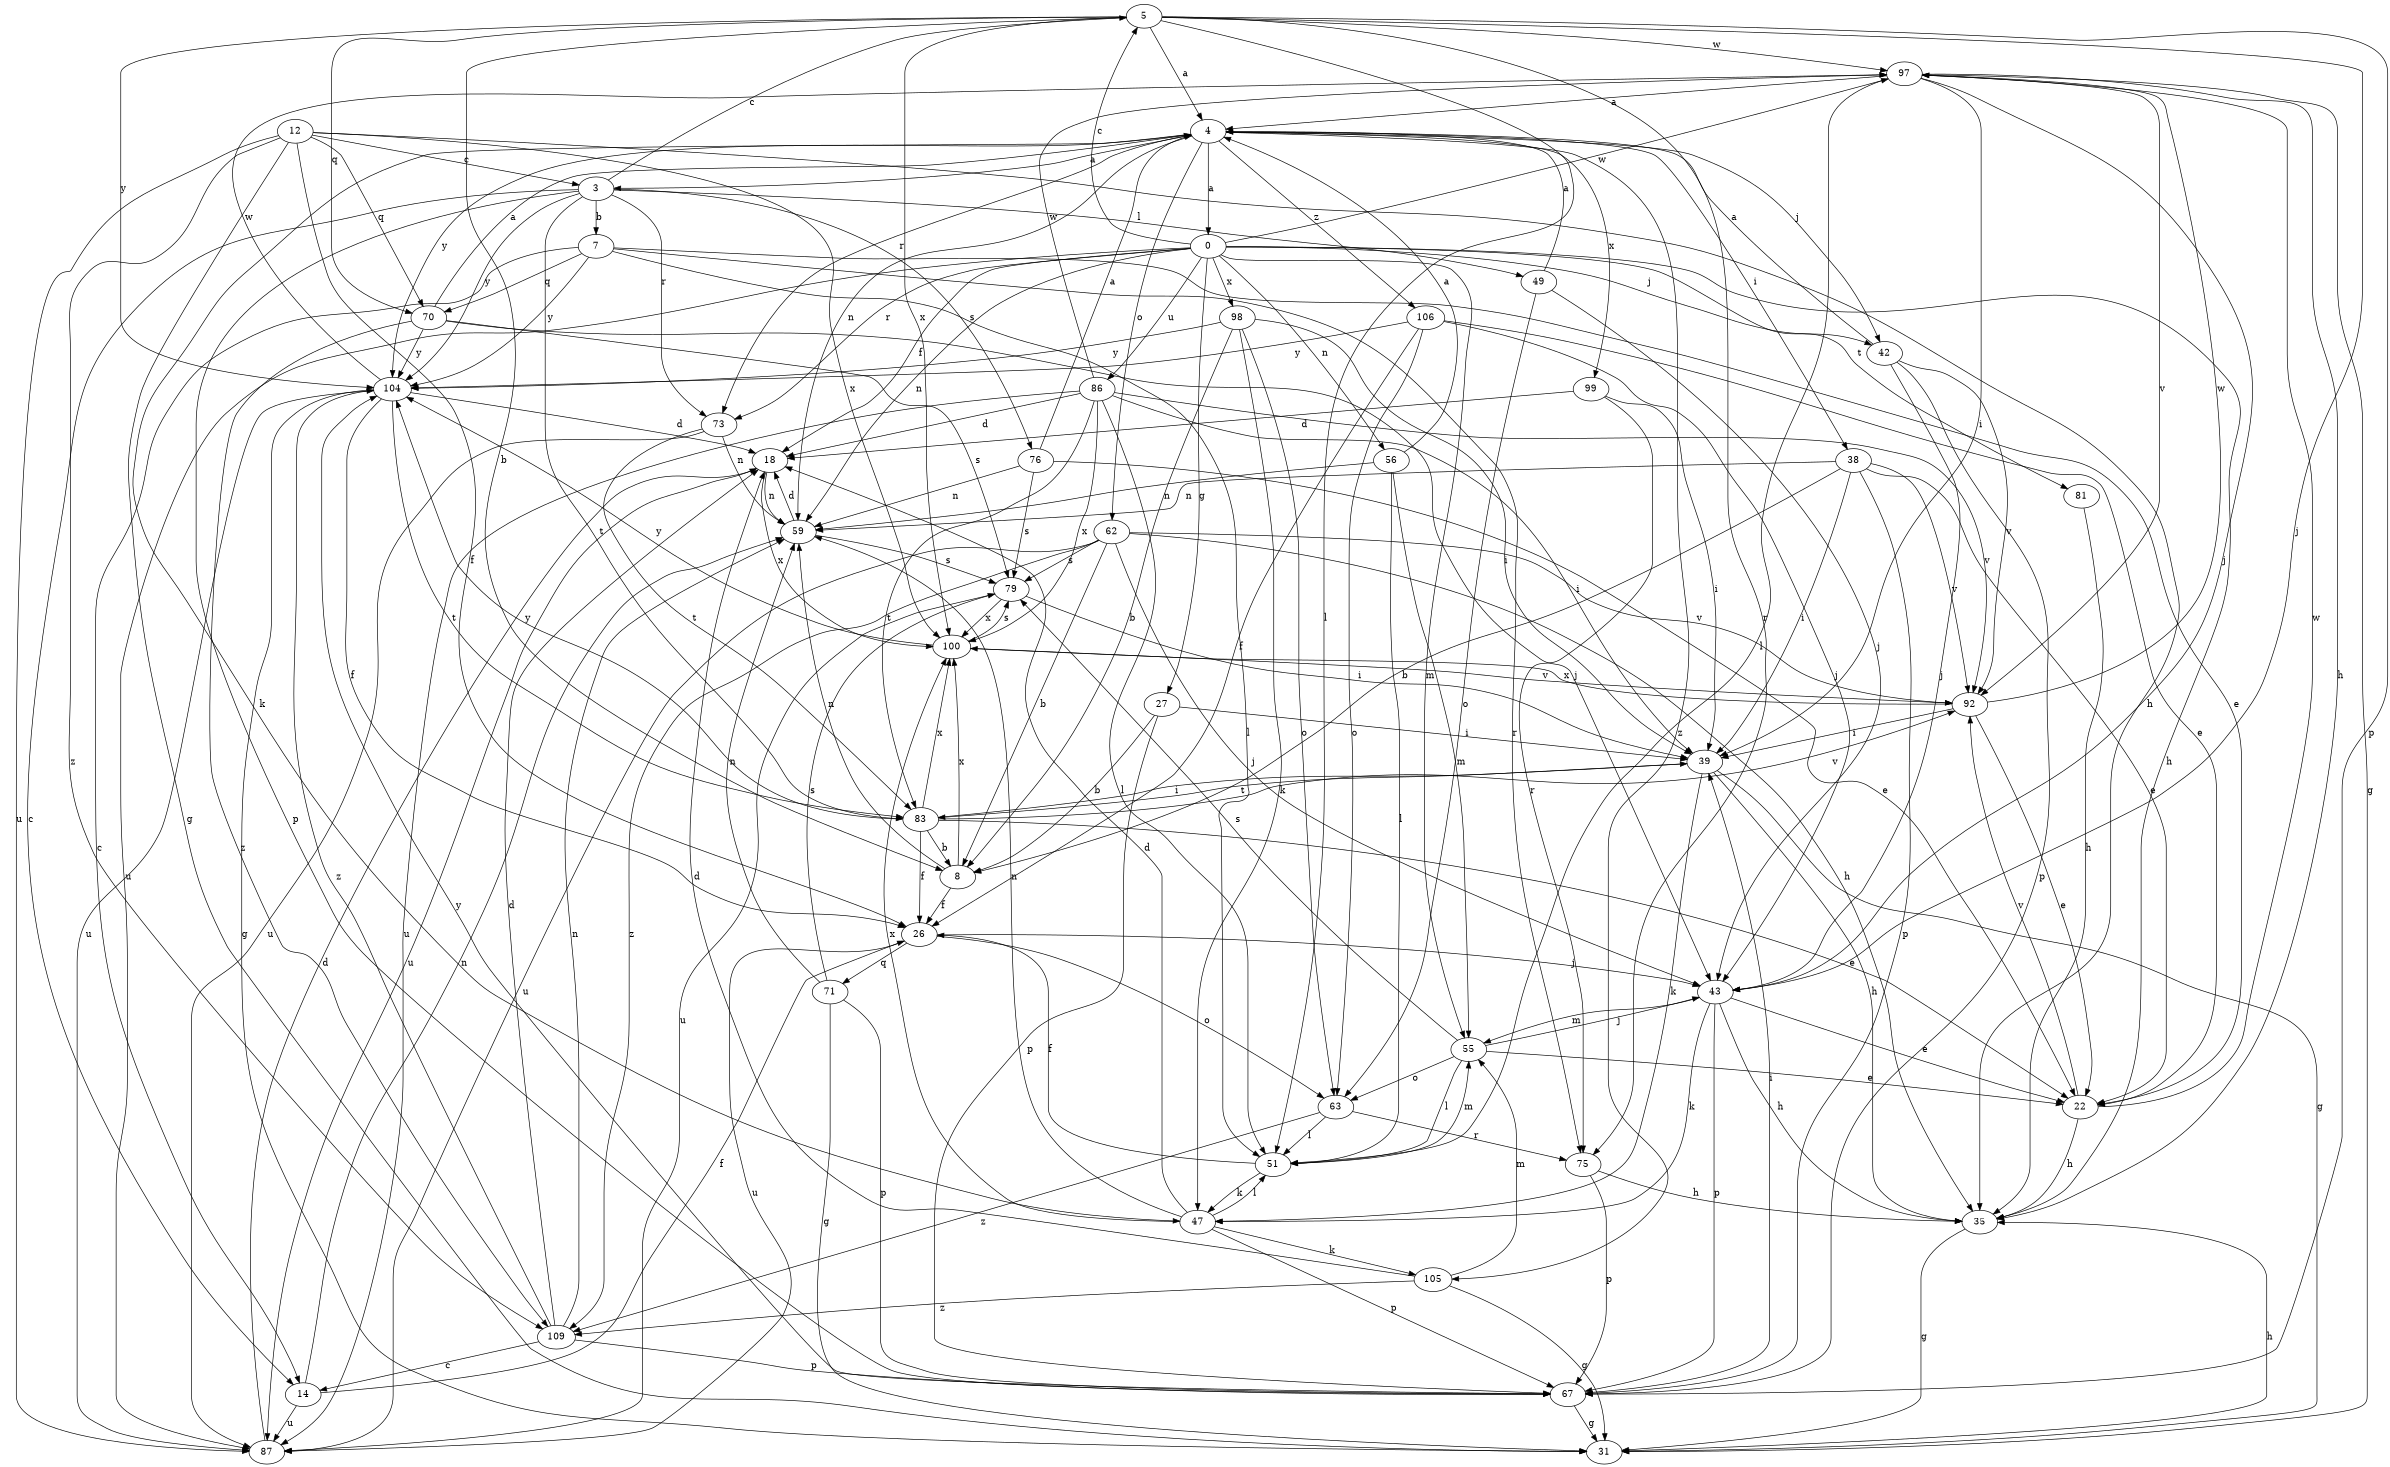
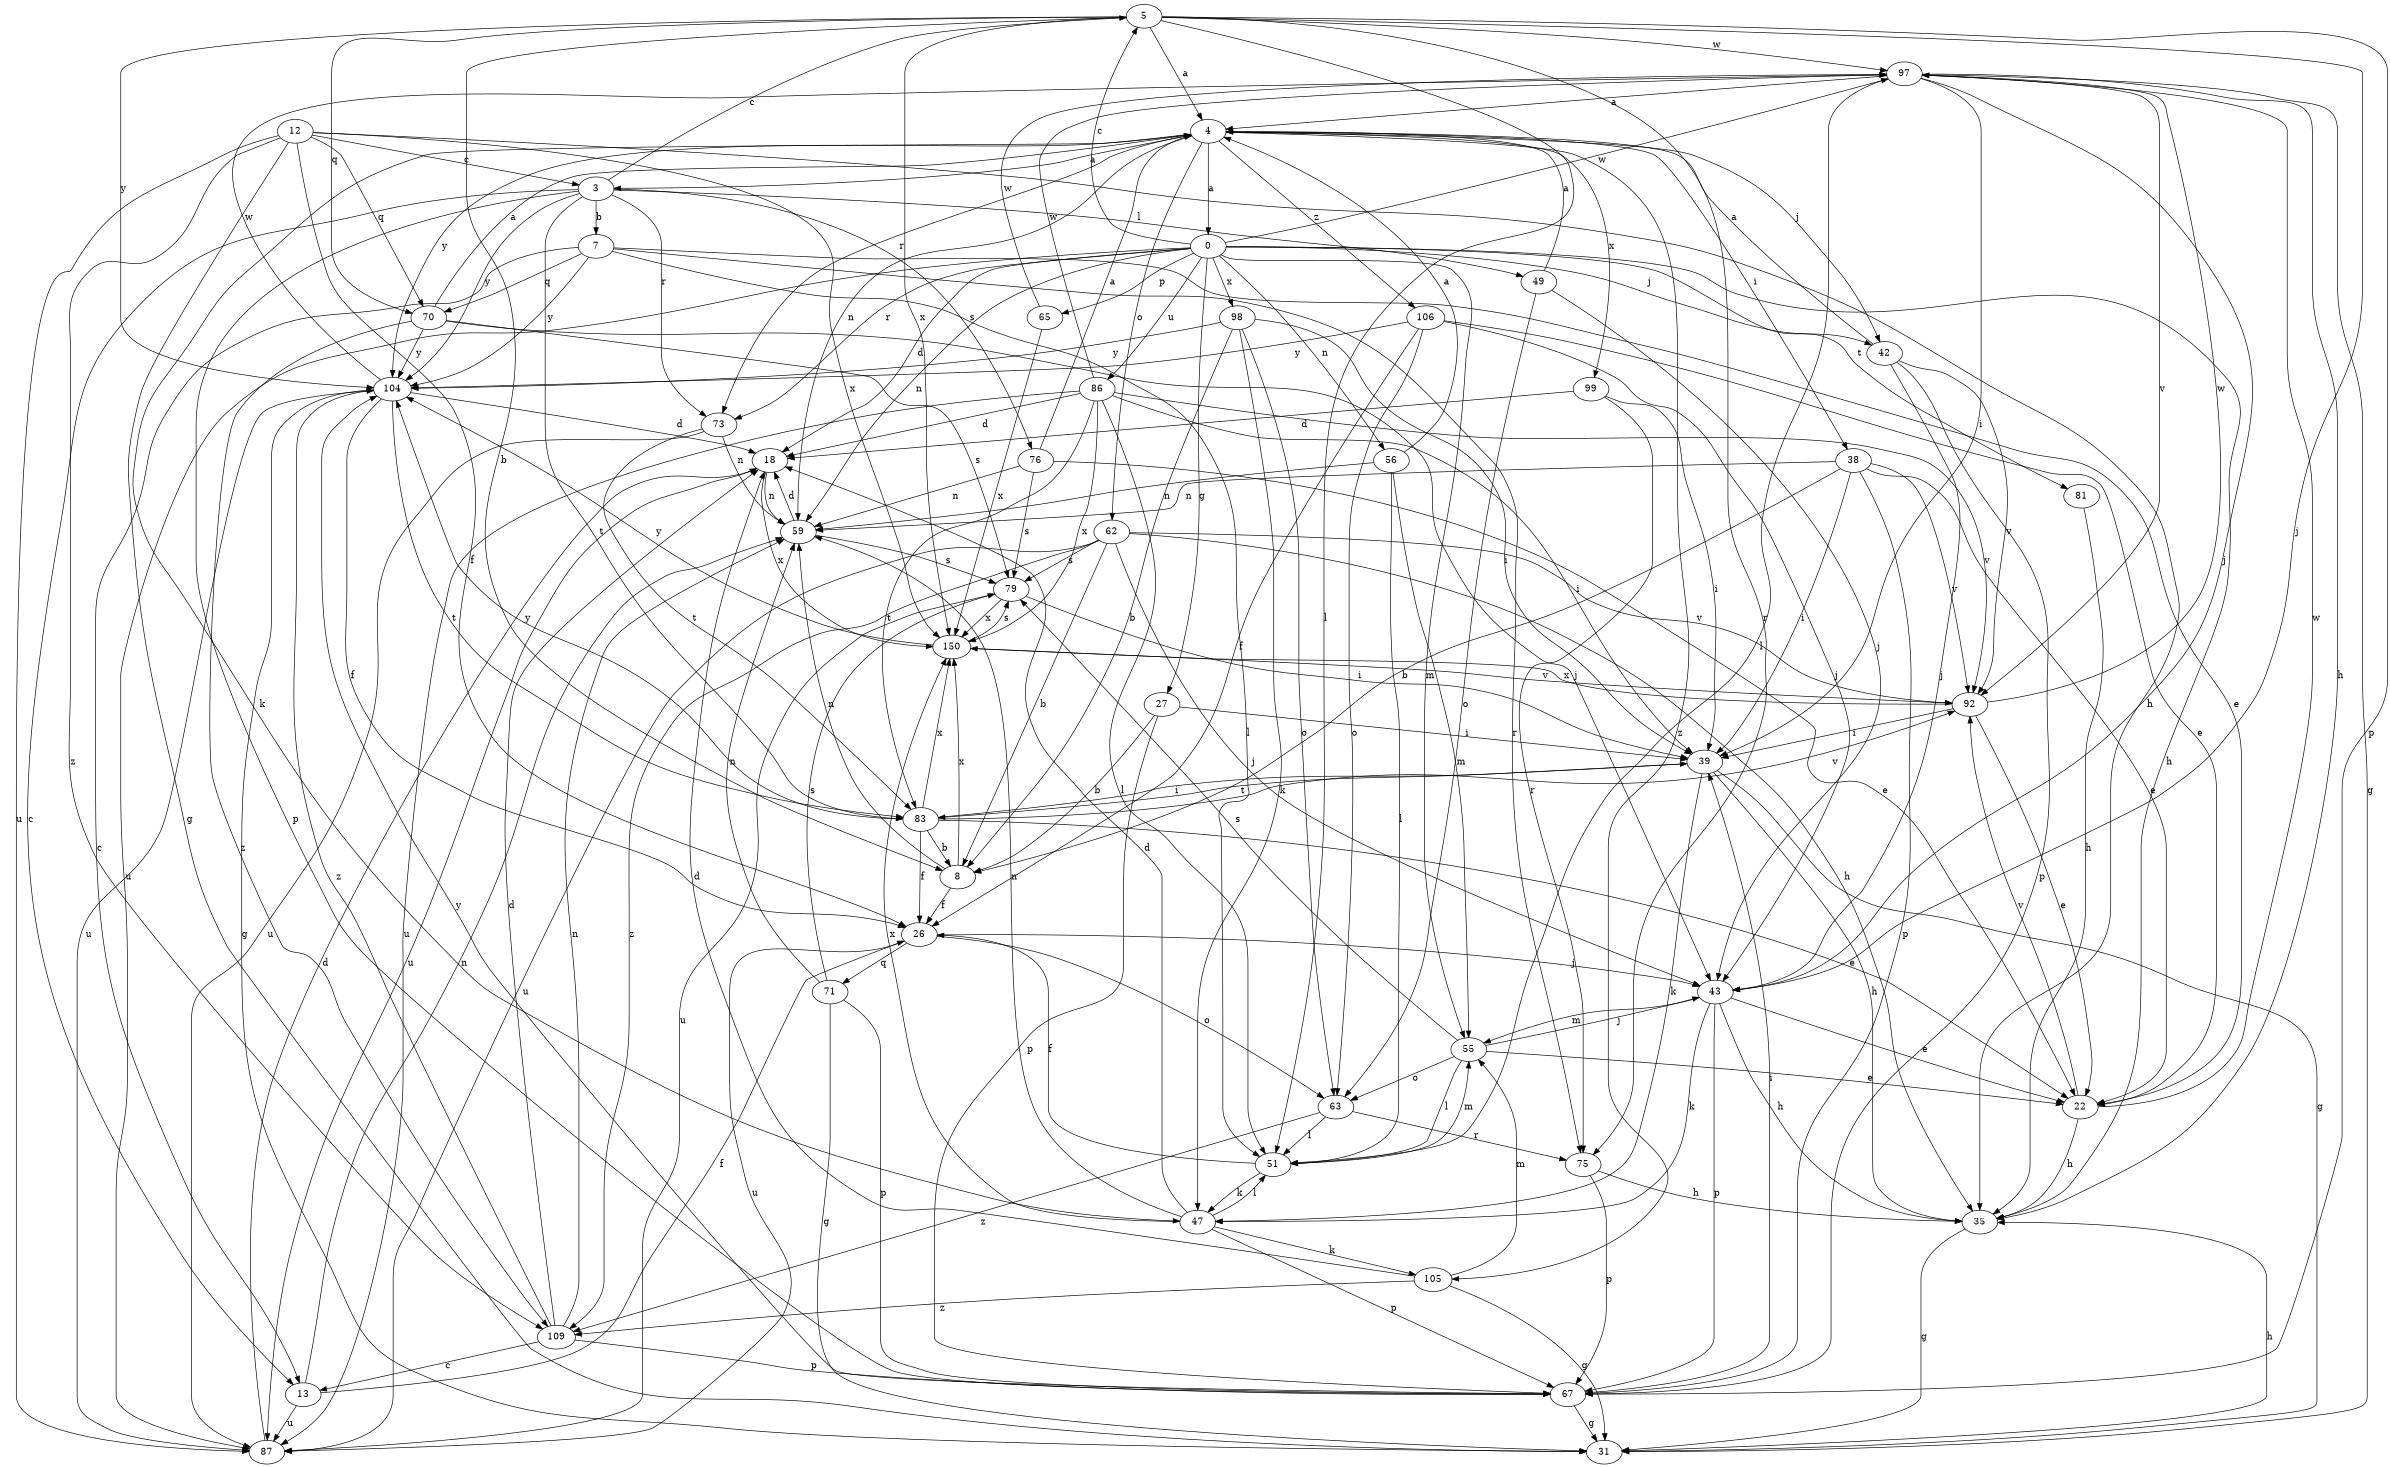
  strict digraph {
    n1 [label=5]
    0
    18
    27
    35
    42
    55
    56
    59
+   65
    73
    81
    86
    87
    97
    98
    67
    104
    4
    51
    70
    75
    8
-   100
+   100 [label=150]
    43
    39
    31
    92
    22
    63
    79
    83
    47
    3
    7
-   13 [label=14]
+   13
    49
    n38 [label=76]
    12
    26
    109
    38
    62
    99
    105
    106
    71
    n1 -> 97 [label=w]
    n1 -> 67 [label=p]
    n1 -> 104 [label=y]
    n1 -> 4 [label=a]
    n1 -> 51 [label=l]
    n1 -> 70 [label=q]
    n1 -> 75 [label=r]
    n1 -> 8 [label=b]
    n1 -> 100 [label=x]
    n1 -> 43 [label=j]
    0 -> n1 [label=c]
-   0 -> 18 [label=f]
+   0 -> 18 [label=d]
    0 -> 27 [label=g]
    0 -> 35 [label=h]
    0 -> 42 [label=j]
    0 -> 55 [label=m]
    0 -> 56 [label=n]
    0 -> 59 [label=n]
+   0 -> 65 [label=p]
    0 -> 73 [label=r]
    0 -> 81 [label=t]
    0 -> 86 [label=u]
    0 -> 87 [label=u]
    0 -> 97 [label=w]
    0 -> 98 [label=x]
    18 -> 59 [label=n]
    18 -> 87 [label=u]
    18 -> 100 [label=x]
    27 -> 67 [label=p]
    27 -> 8 [label=b]
    27 -> 39 [label=i]
    35 -> 31 [label=g]
    42 -> 67 [label=p]
    42 -> 4 [label=a]
    42 -> 43 [label=j]
    42 -> 92 [label=v]
    55 -> 51 [label=l]
    55 -> 43 [label=j]
    55 -> 22 [label=e]
    55 -> 63 [label=o]
    55 -> 79 [label=s]
    56 -> 55 [label=m]
    56 -> 59 [label=n]
    56 -> 4 [label=a]
    56 -> 51 [label=l]
    59 -> 18 [label=d]
    59 -> 79 [label=s]
+   65 -> 97 [label=w]
+   65 -> 100 [label=x]
    73 -> 59 [label=n]
    73 -> 87 [label=u]
    73 -> 83 [label=t]
    81 -> 35 [label=h]
    86 -> 18 [label=d]
    86 -> 87 [label=u]
    86 -> 97 [label=w]
    86 -> 51 [label=l]
    86 -> 100 [label=x]
    86 -> 39 [label=i]
    86 -> 92 [label=v]
    86 -> 83 [label=t]
    87 -> 18 [label=d]
    97 -> 35 [label=h]
    97 -> 4 [label=a]
    97 -> 51 [label=l]
    97 -> 43 [label=j]
    97 -> 39 [label=i]
    97 -> 31 [label=g]
    97 -> 92 [label=v]
    98 -> 104 [label=y]
    98 -> 8 [label=b]
    98 -> 39 [label=i]
    98 -> 63 [label=o]
    98 -> 47 [label=k]
    67 -> 104 [label=y]
    67 -> 39 [label=i]
    67 -> 31 [label=g]
    104 -> 18 [label=d]
    104 -> 87 [label=u]
    104 -> 97 [label=w]
    104 -> 31 [label=g]
    104 -> 83 [label=t]
    104 -> 26 [label=f]
    4 -> 0 [label=a]
    4 -> 42 [label=j]
    4 -> 59 [label=n]
    4 -> 73 [label=r]
    4 -> 104 [label=y]
    4 -> 47 [label=k]
    4 -> 3 [label=a]
    4 -> 38 [label=i]
    4 -> 62 [label=o]
    4 -> 99 [label=x]
    4 -> 105 [label=z]
    4 -> 106 [label=z]
    51 -> 55 [label=m]
    51 -> 47 [label=k]
    51 -> 26 [label=f]
    70 -> 104 [label=y]
    70 -> 4 [label=a]
    70 -> 43 [label=j]
    70 -> 79 [label=s]
    70 -> 109 [label=z]
    75 -> 35 [label=h]
    75 -> 67 [label=p]
    8 -> 59 [label=n]
    8 -> 100 [label=x]
    8 -> 26 [label=f]
    100 -> 104 [label=y]
    100 -> 92 [label=v]
    100 -> 79 [label=s]
    43 -> 35 [label=h]
    43 -> 55 [label=m]
    43 -> 67 [label=p]
    43 -> 22 [label=e]
    43 -> 47 [label=k]
    39 -> 35 [label=h]
    39 -> 31 [label=g]
    39 -> 83 [label=t]
    39 -> 47 [label=k]
    31 -> 35 [label=h]
    92 -> 97 [label=w]
    92 -> 100 [label=x]
    92 -> 39 [label=i]
    92 -> 22 [label=e]
    22 -> 35 [label=h]
    22 -> 97 [label=w]
    22 -> 92 [label=v]
    63 -> 51 [label=l]
    63 -> 75 [label=r]
    63 -> 109 [label=z]
    79 -> 87 [label=u]
    79 -> 100 [label=x]
    79 -> 39 [label=i]
    83 -> 104 [label=y]
    83 -> 8 [label=b]
    83 -> 100 [label=x]
    83 -> 39 [label=i]
    83 -> 92 [label=v]
    83 -> 22 [label=e]
    83 -> 26 [label=f]
    47 -> 18 [label=d]
    47 -> 59 [label=n]
    47 -> 67 [label=p]
    47 -> 51 [label=l]
    47 -> 100 [label=x]
    47 -> 105 [label=k]
    3 -> n1 [label=c]
    3 -> 73 [label=r]
    3 -> 67 [label=p]
    3 -> 104 [label=y]
    3 -> 83 [label=t]
    3 -> 7 [label=b]
    3 -> 13 [label=c]
    3 -> 49 [label=l]
    3 -> n38 [label=s]
    7 -> 104 [label=y]
    7 -> 51 [label=l]
    7 -> 70 [label=q]
    7 -> 75 [label=r]
    7 -> 22 [label=e]
    7 -> 13 [label=c]
    13 -> 59 [label=n]
    13 -> 87 [label=u]
    13 -> 26 [label=f]
    49 -> 4 [label=a]
    49 -> 43 [label=j]
    49 -> 63 [label=o]
    n38 -> 59 [label=n]
    n38 -> 4 [label=a]
    n38 -> 22 [label=e]
    n38 -> 79 [label=s]
    12 -> 35 [label=h]
    12 -> 87 [label=u]
    12 -> 70 [label=q]
    12 -> 100 [label=x]
    12 -> 31 [label=g]
    12 -> 3 [label=c]
    12 -> 26 [label=f]
    12 -> 109 [label=z]
    26 -> 87 [label=u]
    26 -> 43 [label=j]
    26 -> 63 [label=o]
    26 -> 71 [label=q]
    109 -> 18 [label=d]
    109 -> 59 [label=n]
    109 -> 67 [label=p]
    109 -> 104 [label=z]
    109 -> 13 [label=c]
    38 -> 59 [label=n]
    38 -> 67 [label=p]
    38 -> 8 [label=b]
    38 -> 39 [label=i]
    38 -> 92 [label=v]
    38 -> 22 [label=e]
    62 -> 35 [label=h]
    62 -> 87 [label=u]
    62 -> 8 [label=b]
    62 -> 43 [label=j]
    62 -> 92 [label=v]
    62 -> 79 [label=s]
    62 -> 109 [label=z]
    99 -> 18 [label=d]
    99 -> 75 [label=r]
    99 -> 39 [label=i]
    105 -> 18 [label=d]
    105 -> 55 [label=m]
    105 -> 31 [label=g]
    105 -> 109 [label=z]
    106 -> 104 [label=y]
    106 -> 43 [label=j]
    106 -> 22 [label=e]
    106 -> 63 [label=o]
    106 -> 26 [label=f]
    71 -> 59 [label=n]
    71 -> 67 [label=p]
    71 -> 31 [label=g]
    71 -> 79 [label=s]
  }
